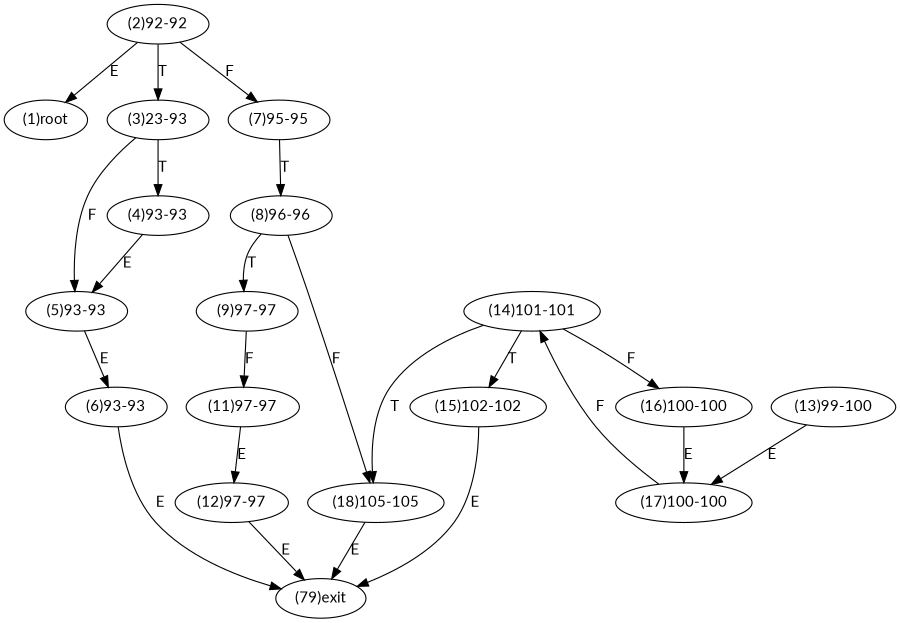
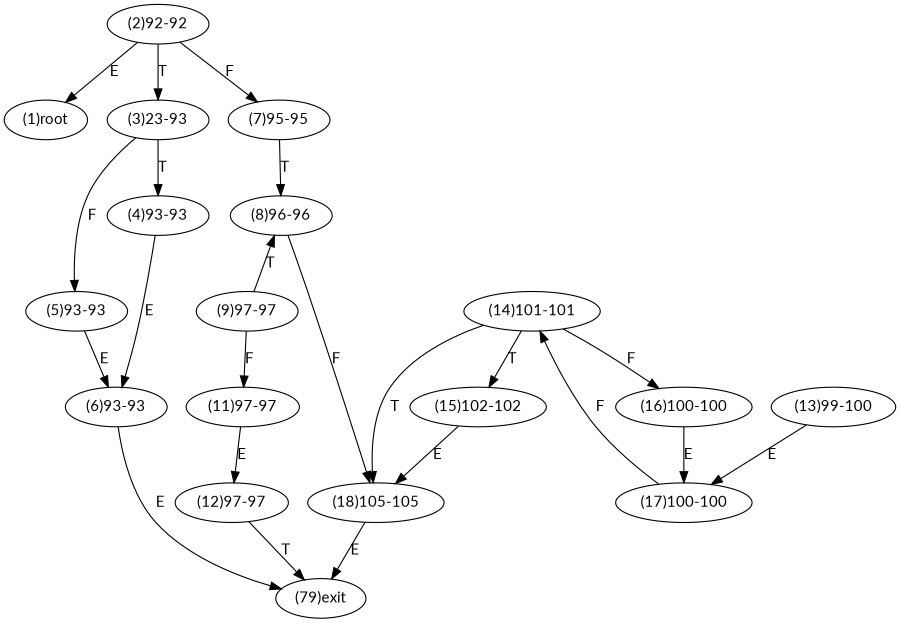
  digraph {
    fontname=Lato
    node [fontname=Lato]
    edge [fontname=Lato]
    n1 [label="(1)root"]
    n2 [label="(2)92-92"]
    n3 [label="(3)23-93"]
    n4 [label="(7)95-95"]
    n5 [label="(4)93-93"]
    n6 [label="(5)93-93"]
    n7 [label="(8)96-96"]
    n8 [label="(6)93-93"]
    n9 [label="(79)exit"]
    n10 [label="(9)97-97"]
    n11 [label="(18)105-105"]
    n12 [label="(13)99-100"]
    n13 [label="(17)100-100"]
    n14 [label="(11)97-97"]
    n15 [label="(12)97-97"]
    n16 [label="(14)101-101"]
    n17 [label="(15)102-102"]
    n18 [label="(16)100-100"]
    n2 -> n1 [label=E]
    n2 -> n3 [label=T]
    n2 -> n4 [label=F]
    n3 -> n5 [label=T]
    n3 -> n6 [label=F]
    n4 -> n7 [label=T]
-   n5 -> n6 [label=E]
+   n5 -> n8 [label=E]
    n6 -> n8 [label=E]
-   n7 -> n10 [label=T]
+   n10 -> n7 [label=T]
    n7 -> n11 [label=F]
    n8 -> n9 [label=E]
    n10 -> n14 [label=F]
    n11 -> n9 [label=E]
    n12 -> n13 [label=E]
    n13 -> n16 [label=F]
    n14 -> n15 [label=E]
-   n15 -> n9 [label=E]
+   n15 -> n9 [label=T]
    n16 -> n11 [label=T]
    n16 -> n17 [label=T]
    n16 -> n18 [label=F]
-   n17 -> n9 [label=E]
+   n17 -> n11 [label=E]
    n18 -> n13 [label=E]
  }
